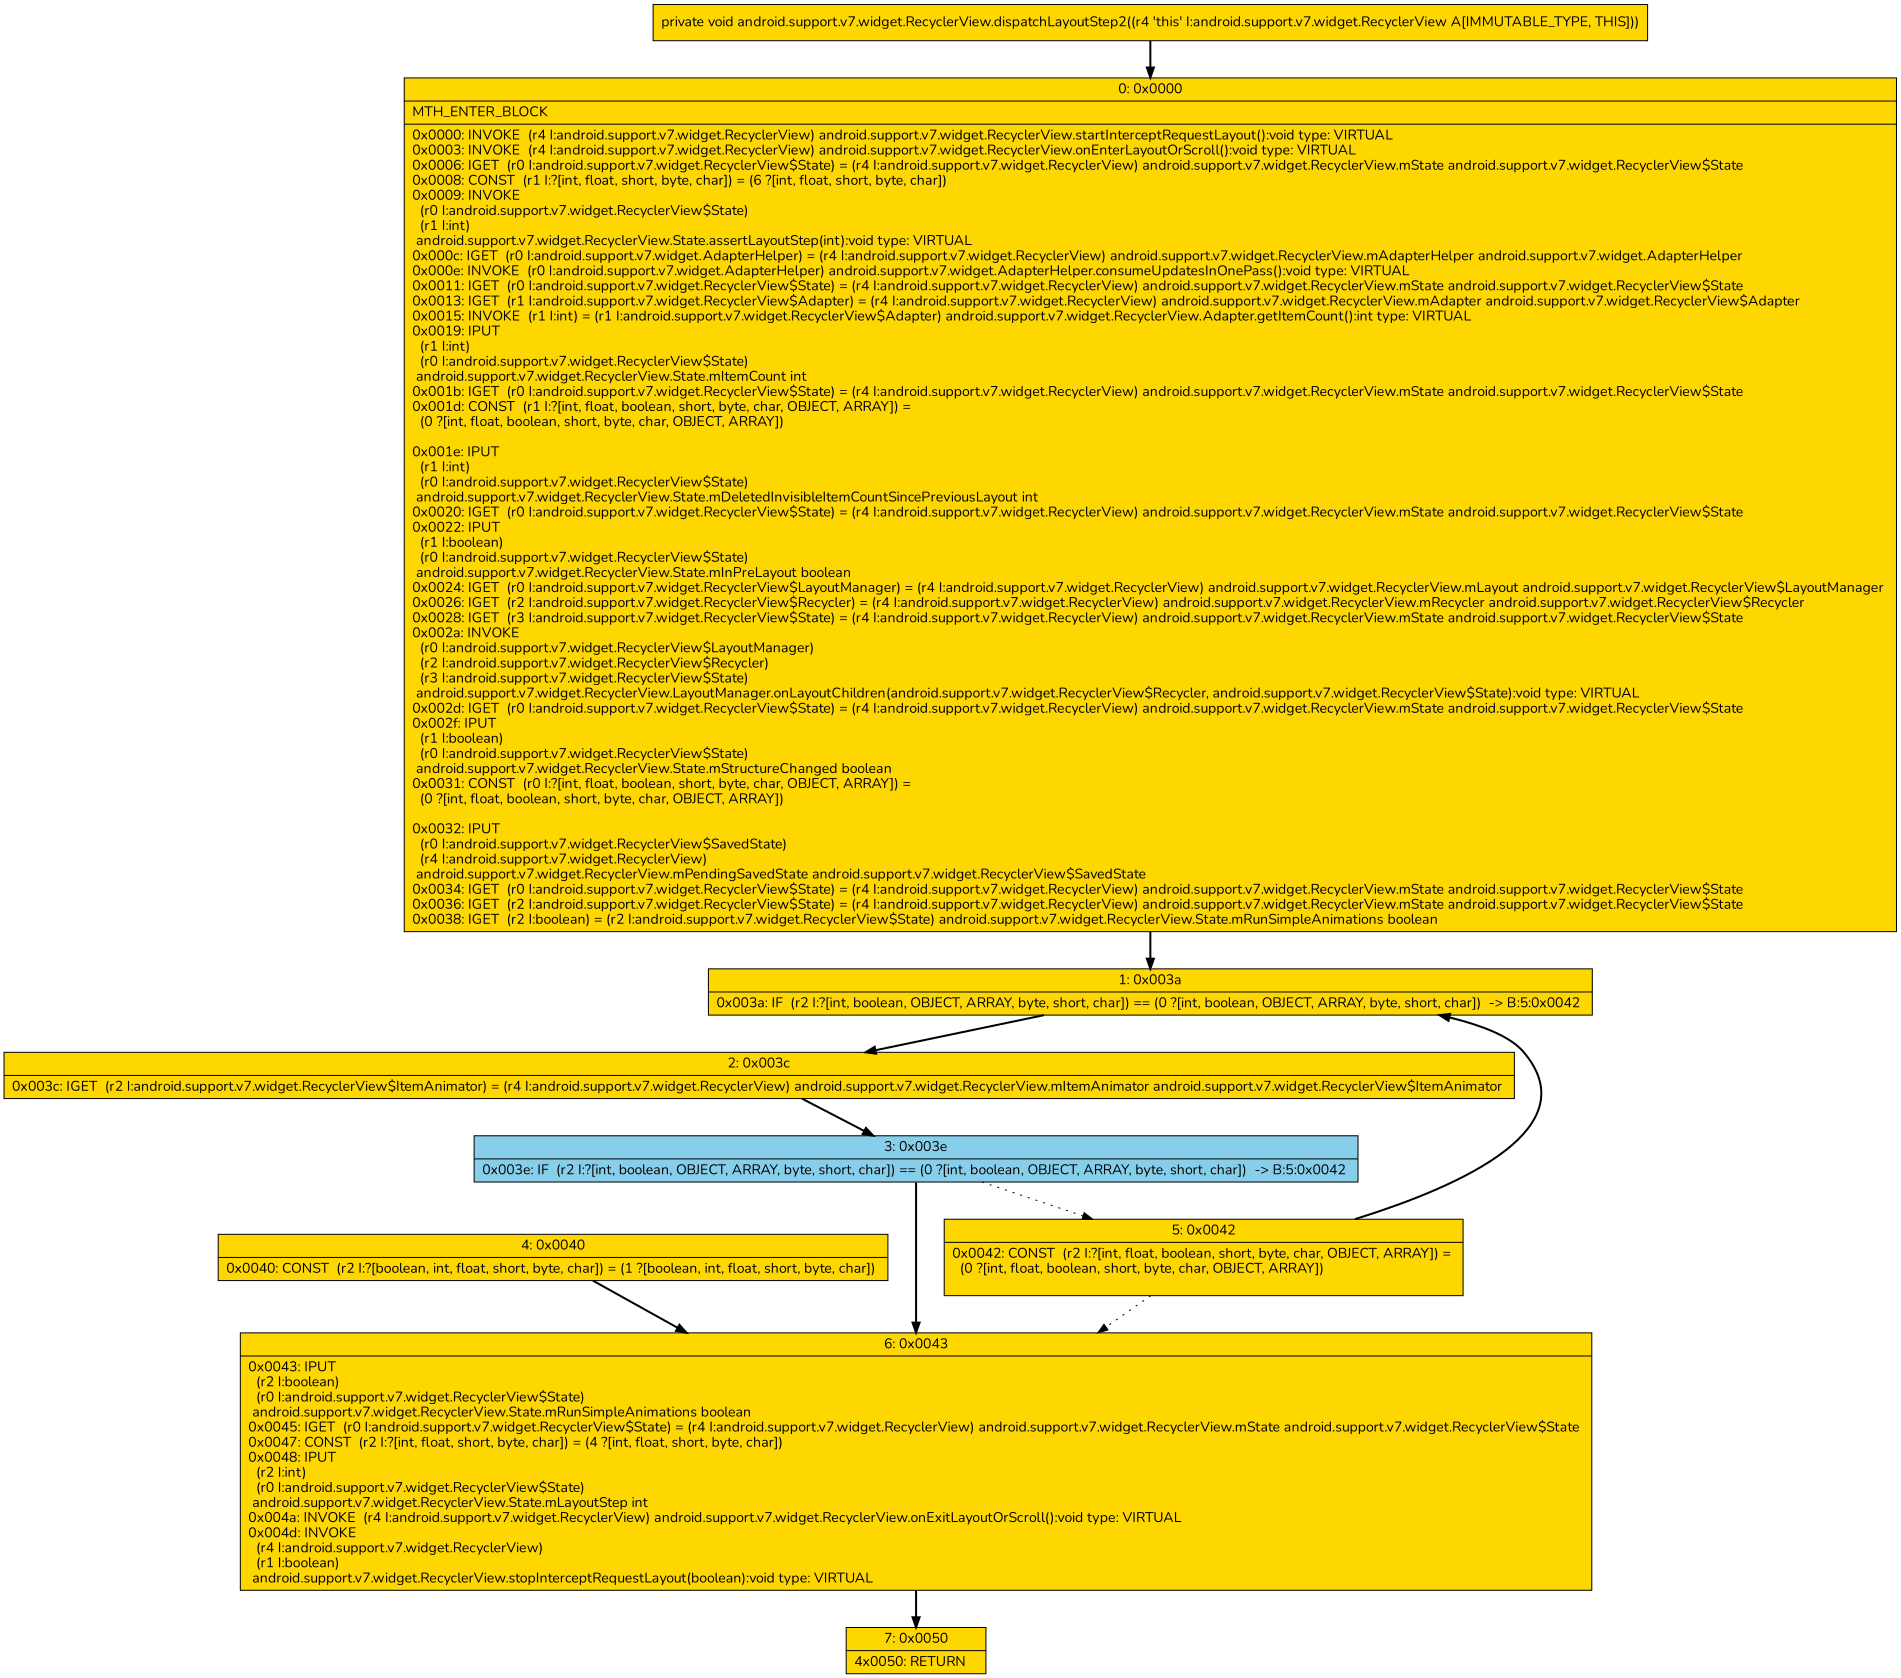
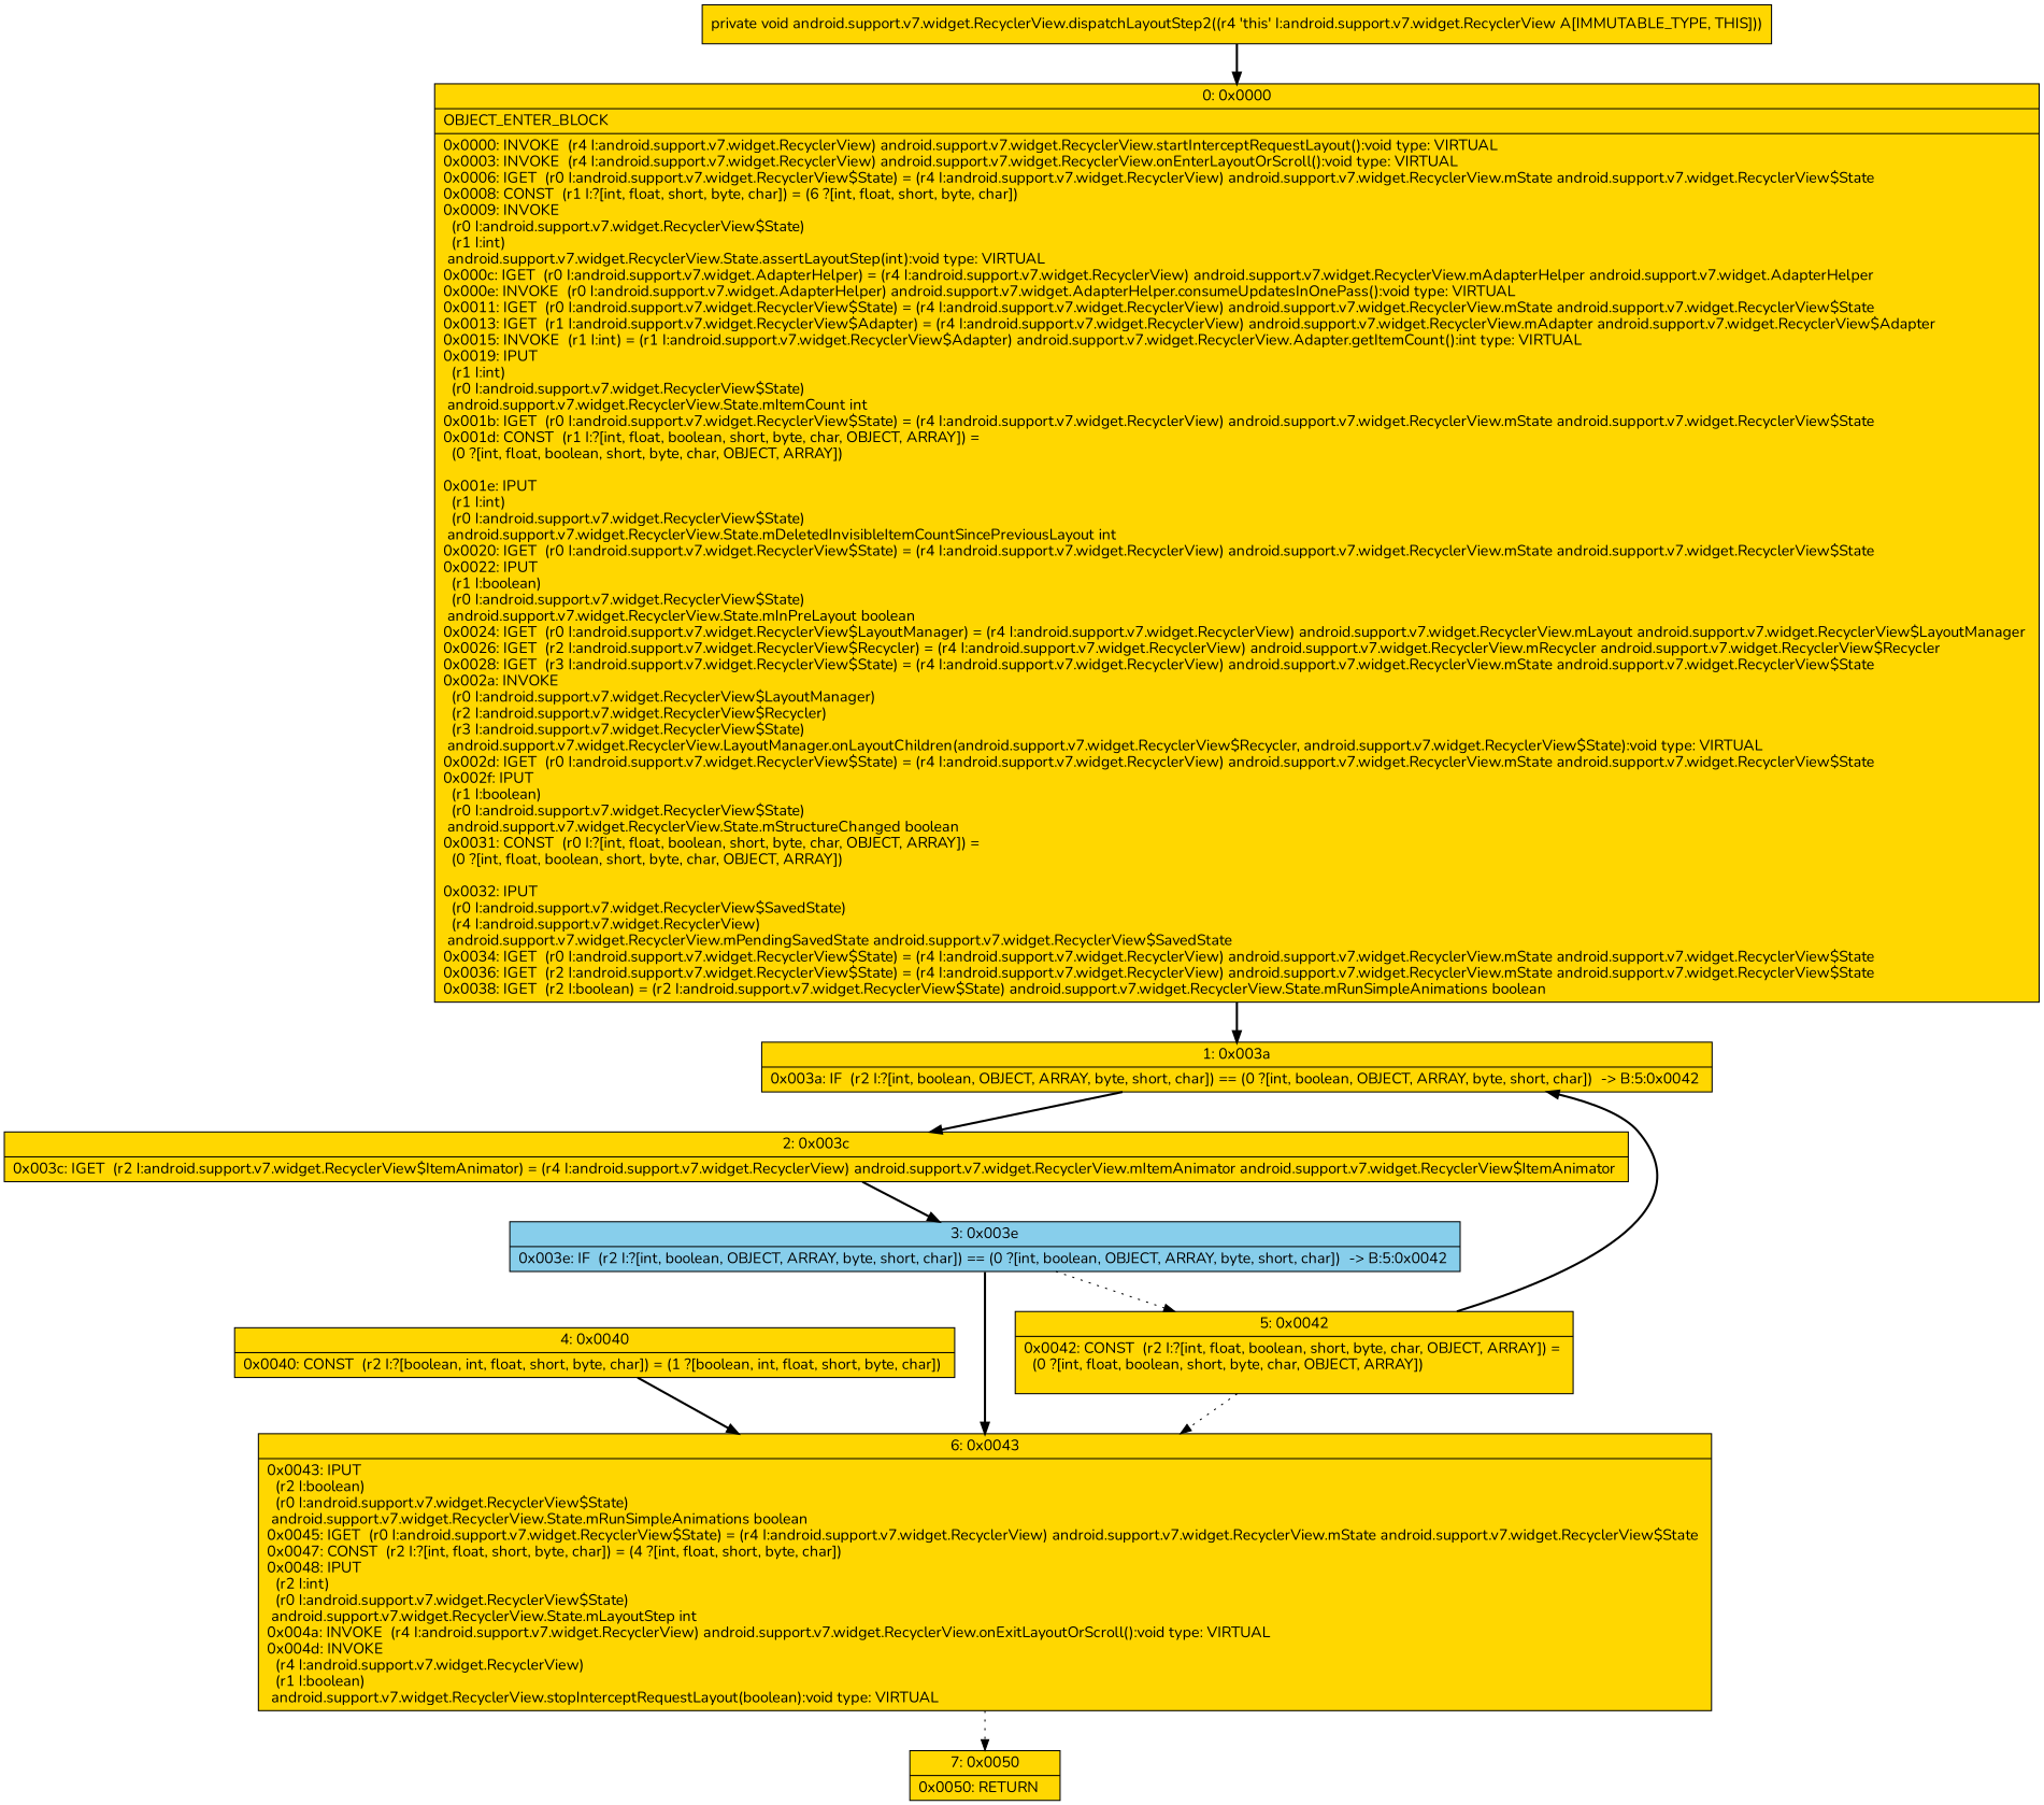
  digraph {
    fontname=Nunito
    node [fillcolor=gold fontname=Nunito shape=record style=filled]
    edge [fontname=Nunito style=bold]
-   n1 [label="{0\:\ 0x0000|MTH_ENTER_BLOCK\l|0x0000: INVOKE  (r4 I:android.support.v7.widget.RecyclerView) android.support.v7.widget.RecyclerView.startInterceptRequestLayout():void type: VIRTUAL \l0x0003: INVOKE  (r4 I:android.support.v7.widget.RecyclerView) android.support.v7.widget.RecyclerView.onEnterLayoutOrScroll():void type: VIRTUAL \l0x0006: IGET  (r0 I:android.support.v7.widget.RecyclerView$State) = (r4 I:android.support.v7.widget.RecyclerView) android.support.v7.widget.RecyclerView.mState android.support.v7.widget.RecyclerView$State \l0x0008: CONST  (r1 I:?[int, float, short, byte, char]) = (6 ?[int, float, short, byte, char]) \l0x0009: INVOKE  \l  (r0 I:android.support.v7.widget.RecyclerView$State)\l  (r1 I:int)\l android.support.v7.widget.RecyclerView.State.assertLayoutStep(int):void type: VIRTUAL \l0x000c: IGET  (r0 I:android.support.v7.widget.AdapterHelper) = (r4 I:android.support.v7.widget.RecyclerView) android.support.v7.widget.RecyclerView.mAdapterHelper android.support.v7.widget.AdapterHelper \l0x000e: INVOKE  (r0 I:android.support.v7.widget.AdapterHelper) android.support.v7.widget.AdapterHelper.consumeUpdatesInOnePass():void type: VIRTUAL \l0x0011: IGET  (r0 I:android.support.v7.widget.RecyclerView$State) = (r4 I:android.support.v7.widget.RecyclerView) android.support.v7.widget.RecyclerView.mState android.support.v7.widget.RecyclerView$State \l0x0013: IGET  (r1 I:android.support.v7.widget.RecyclerView$Adapter) = (r4 I:android.support.v7.widget.RecyclerView) android.support.v7.widget.RecyclerView.mAdapter android.support.v7.widget.RecyclerView$Adapter \l0x0015: INVOKE  (r1 I:int) = (r1 I:android.support.v7.widget.RecyclerView$Adapter) android.support.v7.widget.RecyclerView.Adapter.getItemCount():int type: VIRTUAL \l0x0019: IPUT  \l  (r1 I:int)\l  (r0 I:android.support.v7.widget.RecyclerView$State)\l android.support.v7.widget.RecyclerView.State.mItemCount int \l0x001b: IGET  (r0 I:android.support.v7.widget.RecyclerView$State) = (r4 I:android.support.v7.widget.RecyclerView) android.support.v7.widget.RecyclerView.mState android.support.v7.widget.RecyclerView$State \l0x001d: CONST  (r1 I:?[int, float, boolean, short, byte, char, OBJECT, ARRAY]) = \l  (0 ?[int, float, boolean, short, byte, char, OBJECT, ARRAY])\l \l0x001e: IPUT  \l  (r1 I:int)\l  (r0 I:android.support.v7.widget.RecyclerView$State)\l android.support.v7.widget.RecyclerView.State.mDeletedInvisibleItemCountSincePreviousLayout int \l0x0020: IGET  (r0 I:android.support.v7.widget.RecyclerView$State) = (r4 I:android.support.v7.widget.RecyclerView) android.support.v7.widget.RecyclerView.mState android.support.v7.widget.RecyclerView$State \l0x0022: IPUT  \l  (r1 I:boolean)\l  (r0 I:android.support.v7.widget.RecyclerView$State)\l android.support.v7.widget.RecyclerView.State.mInPreLayout boolean \l0x0024: IGET  (r0 I:android.support.v7.widget.RecyclerView$LayoutManager) = (r4 I:android.support.v7.widget.RecyclerView) android.support.v7.widget.RecyclerView.mLayout android.support.v7.widget.RecyclerView$LayoutManager \l0x0026: IGET  (r2 I:android.support.v7.widget.RecyclerView$Recycler) = (r4 I:android.support.v7.widget.RecyclerView) android.support.v7.widget.RecyclerView.mRecycler android.support.v7.widget.RecyclerView$Recycler \l0x0028: IGET  (r3 I:android.support.v7.widget.RecyclerView$State) = (r4 I:android.support.v7.widget.RecyclerView) android.support.v7.widget.RecyclerView.mState android.support.v7.widget.RecyclerView$State \l0x002a: INVOKE  \l  (r0 I:android.support.v7.widget.RecyclerView$LayoutManager)\l  (r2 I:android.support.v7.widget.RecyclerView$Recycler)\l  (r3 I:android.support.v7.widget.RecyclerView$State)\l android.support.v7.widget.RecyclerView.LayoutManager.onLayoutChildren(android.support.v7.widget.RecyclerView$Recycler, android.support.v7.widget.RecyclerView$State):void type: VIRTUAL \l0x002d: IGET  (r0 I:android.support.v7.widget.RecyclerView$State) = (r4 I:android.support.v7.widget.RecyclerView) android.support.v7.widget.RecyclerView.mState android.support.v7.widget.RecyclerView$State \l0x002f: IPUT  \l  (r1 I:boolean)\l  (r0 I:android.support.v7.widget.RecyclerView$State)\l android.support.v7.widget.RecyclerView.State.mStructureChanged boolean \l0x0031: CONST  (r0 I:?[int, float, boolean, short, byte, char, OBJECT, ARRAY]) = \l  (0 ?[int, float, boolean, short, byte, char, OBJECT, ARRAY])\l \l0x0032: IPUT  \l  (r0 I:android.support.v7.widget.RecyclerView$SavedState)\l  (r4 I:android.support.v7.widget.RecyclerView)\l android.support.v7.widget.RecyclerView.mPendingSavedState android.support.v7.widget.RecyclerView$SavedState \l0x0034: IGET  (r0 I:android.support.v7.widget.RecyclerView$State) = (r4 I:android.support.v7.widget.RecyclerView) android.support.v7.widget.RecyclerView.mState android.support.v7.widget.RecyclerView$State \l0x0036: IGET  (r2 I:android.support.v7.widget.RecyclerView$State) = (r4 I:android.support.v7.widget.RecyclerView) android.support.v7.widget.RecyclerView.mState android.support.v7.widget.RecyclerView$State \l0x0038: IGET  (r2 I:boolean) = (r2 I:android.support.v7.widget.RecyclerView$State) android.support.v7.widget.RecyclerView.State.mRunSimpleAnimations boolean \l}"]
+   n1 [label="{0\:\ 0x0000|OBJECT_ENTER_BLOCK\l|0x0000: INVOKE  (r4 I:android.support.v7.widget.RecyclerView) android.support.v7.widget.RecyclerView.startInterceptRequestLayout():void type: VIRTUAL \l0x0003: INVOKE  (r4 I:android.support.v7.widget.RecyclerView) android.support.v7.widget.RecyclerView.onEnterLayoutOrScroll():void type: VIRTUAL \l0x0006: IGET  (r0 I:android.support.v7.widget.RecyclerView$State) = (r4 I:android.support.v7.widget.RecyclerView) android.support.v7.widget.RecyclerView.mState android.support.v7.widget.RecyclerView$State \l0x0008: CONST  (r1 I:?[int, float, short, byte, char]) = (6 ?[int, float, short, byte, char]) \l0x0009: INVOKE  \l  (r0 I:android.support.v7.widget.RecyclerView$State)\l  (r1 I:int)\l android.support.v7.widget.RecyclerView.State.assertLayoutStep(int):void type: VIRTUAL \l0x000c: IGET  (r0 I:android.support.v7.widget.AdapterHelper) = (r4 I:android.support.v7.widget.RecyclerView) android.support.v7.widget.RecyclerView.mAdapterHelper android.support.v7.widget.AdapterHelper \l0x000e: INVOKE  (r0 I:android.support.v7.widget.AdapterHelper) android.support.v7.widget.AdapterHelper.consumeUpdatesInOnePass():void type: VIRTUAL \l0x0011: IGET  (r0 I:android.support.v7.widget.RecyclerView$State) = (r4 I:android.support.v7.widget.RecyclerView) android.support.v7.widget.RecyclerView.mState android.support.v7.widget.RecyclerView$State \l0x0013: IGET  (r1 I:android.support.v7.widget.RecyclerView$Adapter) = (r4 I:android.support.v7.widget.RecyclerView) android.support.v7.widget.RecyclerView.mAdapter android.support.v7.widget.RecyclerView$Adapter \l0x0015: INVOKE  (r1 I:int) = (r1 I:android.support.v7.widget.RecyclerView$Adapter) android.support.v7.widget.RecyclerView.Adapter.getItemCount():int type: VIRTUAL \l0x0019: IPUT  \l  (r1 I:int)\l  (r0 I:android.support.v7.widget.RecyclerView$State)\l android.support.v7.widget.RecyclerView.State.mItemCount int \l0x001b: IGET  (r0 I:android.support.v7.widget.RecyclerView$State) = (r4 I:android.support.v7.widget.RecyclerView) android.support.v7.widget.RecyclerView.mState android.support.v7.widget.RecyclerView$State \l0x001d: CONST  (r1 I:?[int, float, boolean, short, byte, char, OBJECT, ARRAY]) = \l  (0 ?[int, float, boolean, short, byte, char, OBJECT, ARRAY])\l \l0x001e: IPUT  \l  (r1 I:int)\l  (r0 I:android.support.v7.widget.RecyclerView$State)\l android.support.v7.widget.RecyclerView.State.mDeletedInvisibleItemCountSincePreviousLayout int \l0x0020: IGET  (r0 I:android.support.v7.widget.RecyclerView$State) = (r4 I:android.support.v7.widget.RecyclerView) android.support.v7.widget.RecyclerView.mState android.support.v7.widget.RecyclerView$State \l0x0022: IPUT  \l  (r1 I:boolean)\l  (r0 I:android.support.v7.widget.RecyclerView$State)\l android.support.v7.widget.RecyclerView.State.mInPreLayout boolean \l0x0024: IGET  (r0 I:android.support.v7.widget.RecyclerView$LayoutManager) = (r4 I:android.support.v7.widget.RecyclerView) android.support.v7.widget.RecyclerView.mLayout android.support.v7.widget.RecyclerView$LayoutManager \l0x0026: IGET  (r2 I:android.support.v7.widget.RecyclerView$Recycler) = (r4 I:android.support.v7.widget.RecyclerView) android.support.v7.widget.RecyclerView.mRecycler android.support.v7.widget.RecyclerView$Recycler \l0x0028: IGET  (r3 I:android.support.v7.widget.RecyclerView$State) = (r4 I:android.support.v7.widget.RecyclerView) android.support.v7.widget.RecyclerView.mState android.support.v7.widget.RecyclerView$State \l0x002a: INVOKE  \l  (r0 I:android.support.v7.widget.RecyclerView$LayoutManager)\l  (r2 I:android.support.v7.widget.RecyclerView$Recycler)\l  (r3 I:android.support.v7.widget.RecyclerView$State)\l android.support.v7.widget.RecyclerView.LayoutManager.onLayoutChildren(android.support.v7.widget.RecyclerView$Recycler, android.support.v7.widget.RecyclerView$State):void type: VIRTUAL \l0x002d: IGET  (r0 I:android.support.v7.widget.RecyclerView$State) = (r4 I:android.support.v7.widget.RecyclerView) android.support.v7.widget.RecyclerView.mState android.support.v7.widget.RecyclerView$State \l0x002f: IPUT  \l  (r1 I:boolean)\l  (r0 I:android.support.v7.widget.RecyclerView$State)\l android.support.v7.widget.RecyclerView.State.mStructureChanged boolean \l0x0031: CONST  (r0 I:?[int, float, boolean, short, byte, char, OBJECT, ARRAY]) = \l  (0 ?[int, float, boolean, short, byte, char, OBJECT, ARRAY])\l \l0x0032: IPUT  \l  (r0 I:android.support.v7.widget.RecyclerView$SavedState)\l  (r4 I:android.support.v7.widget.RecyclerView)\l android.support.v7.widget.RecyclerView.mPendingSavedState android.support.v7.widget.RecyclerView$SavedState \l0x0034: IGET  (r0 I:android.support.v7.widget.RecyclerView$State) = (r4 I:android.support.v7.widget.RecyclerView) android.support.v7.widget.RecyclerView.mState android.support.v7.widget.RecyclerView$State \l0x0036: IGET  (r2 I:android.support.v7.widget.RecyclerView$State) = (r4 I:android.support.v7.widget.RecyclerView) android.support.v7.widget.RecyclerView.mState android.support.v7.widget.RecyclerView$State \l0x0038: IGET  (r2 I:boolean) = (r2 I:android.support.v7.widget.RecyclerView$State) android.support.v7.widget.RecyclerView.State.mRunSimpleAnimations boolean \l}"]
    n2 [label="{1\:\ 0x003a|0x003a: IF  (r2 I:?[int, boolean, OBJECT, ARRAY, byte, short, char]) == (0 ?[int, boolean, OBJECT, ARRAY, byte, short, char])  \-\> B:5:0x0042 \l}"]
    n3 [label="{2\:\ 0x003c|0x003c: IGET  (r2 I:android.support.v7.widget.RecyclerView$ItemAnimator) = (r4 I:android.support.v7.widget.RecyclerView) android.support.v7.widget.RecyclerView.mItemAnimator android.support.v7.widget.RecyclerView$ItemAnimator \l}"]
    n4 [fillcolor=skyblue label="{3\:\ 0x003e|0x003e: IF  (r2 I:?[int, boolean, OBJECT, ARRAY, byte, short, char]) == (0 ?[int, boolean, OBJECT, ARRAY, byte, short, char])  \-\> B:5:0x0042 \l}"]
    n5 [label="{5\:\ 0x0042|0x0042: CONST  (r2 I:?[int, float, boolean, short, byte, char, OBJECT, ARRAY]) = \l  (0 ?[int, float, boolean, short, byte, char, OBJECT, ARRAY])\l \l}"]
    n6 [label="{6\:\ 0x0043|0x0043: IPUT  \l  (r2 I:boolean)\l  (r0 I:android.support.v7.widget.RecyclerView$State)\l android.support.v7.widget.RecyclerView.State.mRunSimpleAnimations boolean \l0x0045: IGET  (r0 I:android.support.v7.widget.RecyclerView$State) = (r4 I:android.support.v7.widget.RecyclerView) android.support.v7.widget.RecyclerView.mState android.support.v7.widget.RecyclerView$State \l0x0047: CONST  (r2 I:?[int, float, short, byte, char]) = (4 ?[int, float, short, byte, char]) \l0x0048: IPUT  \l  (r2 I:int)\l  (r0 I:android.support.v7.widget.RecyclerView$State)\l android.support.v7.widget.RecyclerView.State.mLayoutStep int \l0x004a: INVOKE  (r4 I:android.support.v7.widget.RecyclerView) android.support.v7.widget.RecyclerView.onExitLayoutOrScroll():void type: VIRTUAL \l0x004d: INVOKE  \l  (r4 I:android.support.v7.widget.RecyclerView)\l  (r1 I:boolean)\l android.support.v7.widget.RecyclerView.stopInterceptRequestLayout(boolean):void type: VIRTUAL \l}"]
    n7 [label="{4\:\ 0x0040|0x0040: CONST  (r2 I:?[boolean, int, float, short, byte, char]) = (1 ?[boolean, int, float, short, byte, char]) \l}"]
-   n8 [label="{7\:\ 0x0050|4x0050: RETURN   \l}"]
+   n8 [label="{7\:\ 0x0050|0x0050: RETURN   \l}"]
    n9 [label="{private void android.support.v7.widget.RecyclerView.dispatchLayoutStep2((r4 'this' I:android.support.v7.widget.RecyclerView A[IMMUTABLE_TYPE, THIS])) }"]
    n1 -> n2
    n2 -> n3
    n3 -> n4
    n4 -> n5 [style=dotted]
    n4 -> n6
    n5 -> n2
    n5 -> n6 [style=dotted]
-   n6 -> n8
+   n6 -> n8 [style=dotted]
    n7 -> n6
    n9 -> n1
  }
